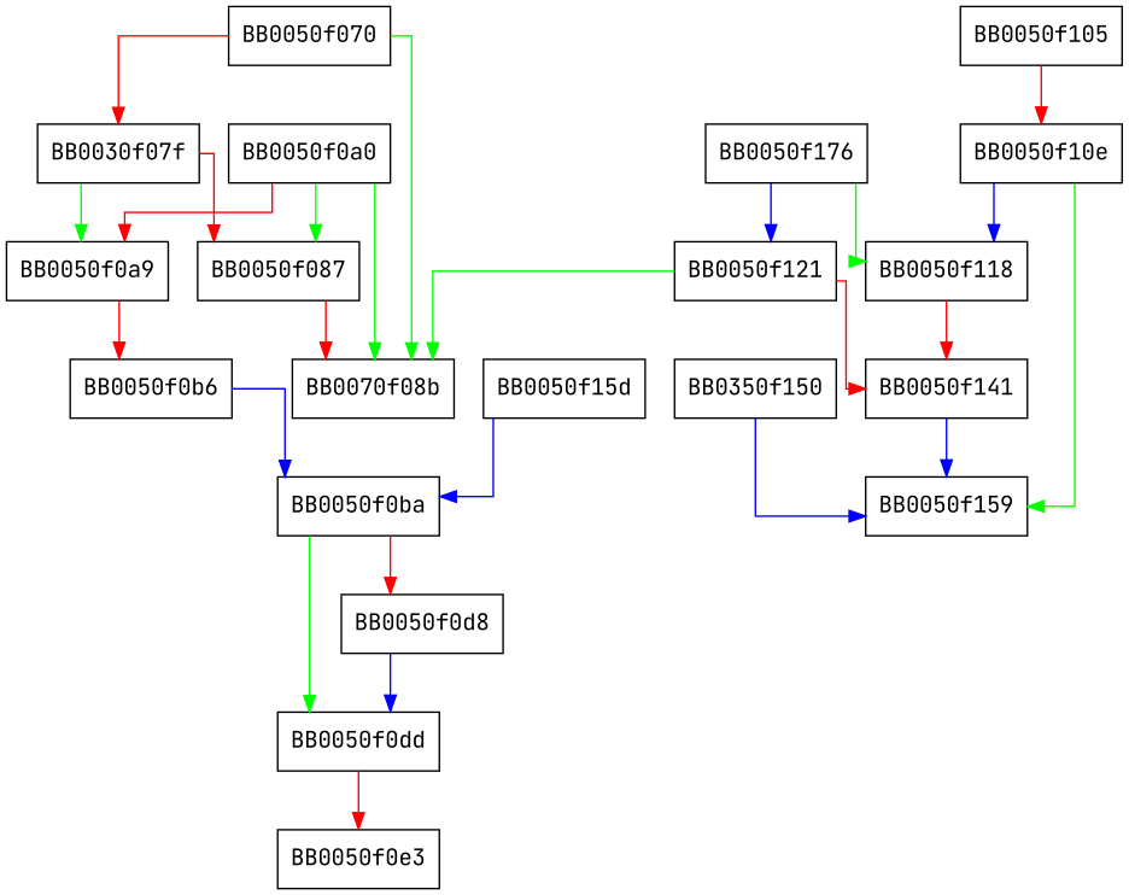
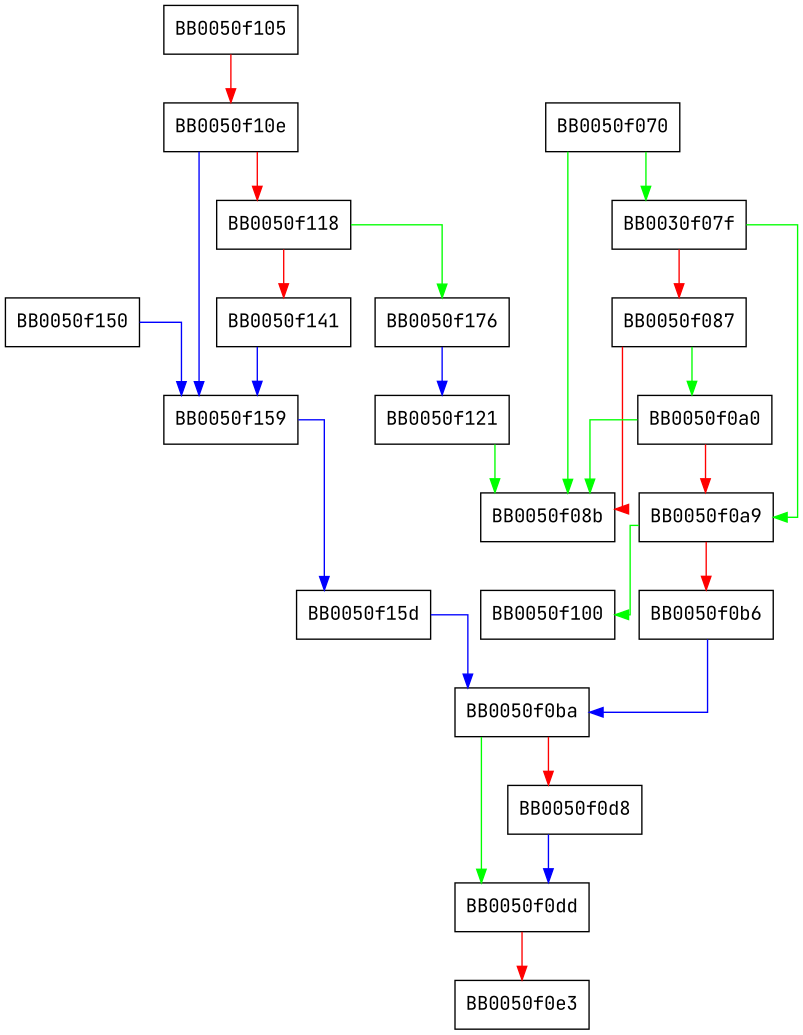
  digraph {
    fontname="JetBrains Mono"
    splines=ortho
    node [fontname="JetBrains Mono" shape=box]
    edge [color=red fontname="JetBrains Mono"]
    BB0050f070
-   BB0050f08b [label=BB0070f08b]
+   BB0050f08b
    n3 [label=BB0030f07f]
    BB0050f0a9
    BB0050f087
+   BB0050f100
    BB0050f0b6
    BB0050f0a0
    BB0050f0ba
-   BB0050f150 [label=BB0350f150]
+   BB0050f150
    BB0050f159
    BB0050f105
    BB0050f10e
    BB0050f0dd
    BB0050f0d8
    BB0050f0e3
    BB0050f15d
    BB0050f118
    BB0050f176
    BB0050f141
    BB0050f121
    BB0050f070 -> BB0050f08b [color=green]
-   BB0050f070 -> n3
+   BB0050f070 -> n3 [color=green]
    n3 -> BB0050f0a9 [color=green]
    n3 -> BB0050f087
+   BB0050f0a9 -> BB0050f100 [color=green]
    BB0050f0a9 -> BB0050f0b6
    BB0050f087 -> BB0050f08b
-   BB0050f0a0 -> BB0050f087 [color=green]
+   BB0050f087 -> BB0050f0a0 [color=green]
    BB0050f0b6 -> BB0050f0ba [color=blue]
    BB0050f0a0 -> BB0050f08b [color=green]
    BB0050f0a0 -> BB0050f0a9
    BB0050f0ba -> BB0050f0dd [color=green]
    BB0050f0ba -> BB0050f0d8
    BB0050f150 -> BB0050f159 [color=blue]
+   BB0050f159 -> BB0050f15d [color=blue]
    BB0050f105 -> BB0050f10e
-   BB0050f10e -> BB0050f159 [color=green]
-   BB0050f10e -> BB0050f118 [color=blue]
+   BB0050f10e -> BB0050f159 [color=blue]
+   BB0050f10e -> BB0050f118
    BB0050f0dd -> BB0050f0e3
    BB0050f0d8 -> BB0050f0dd [color=blue]
    BB0050f15d -> BB0050f0ba [color=blue]
-   BB0050f176 -> BB0050f118 [color=green]
+   BB0050f118 -> BB0050f176 [color=green]
    BB0050f118 -> BB0050f141
    BB0050f176 -> BB0050f121 [color=blue]
    BB0050f141 -> BB0050f159 [color=blue]
    BB0050f121 -> BB0050f08b [color=green]
-   BB0050f121 -> BB0050f141
  }
